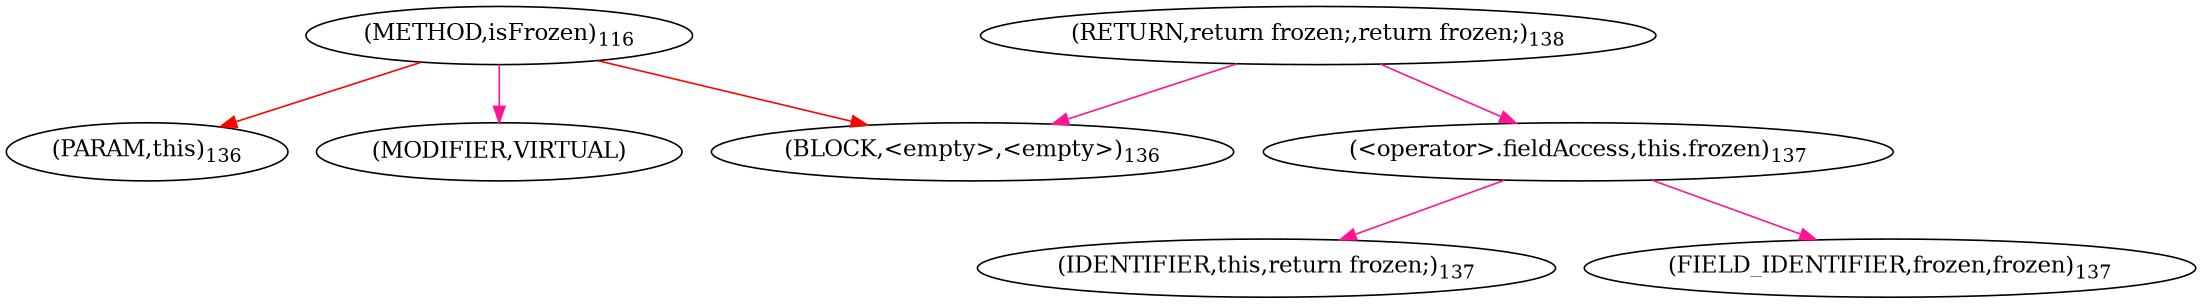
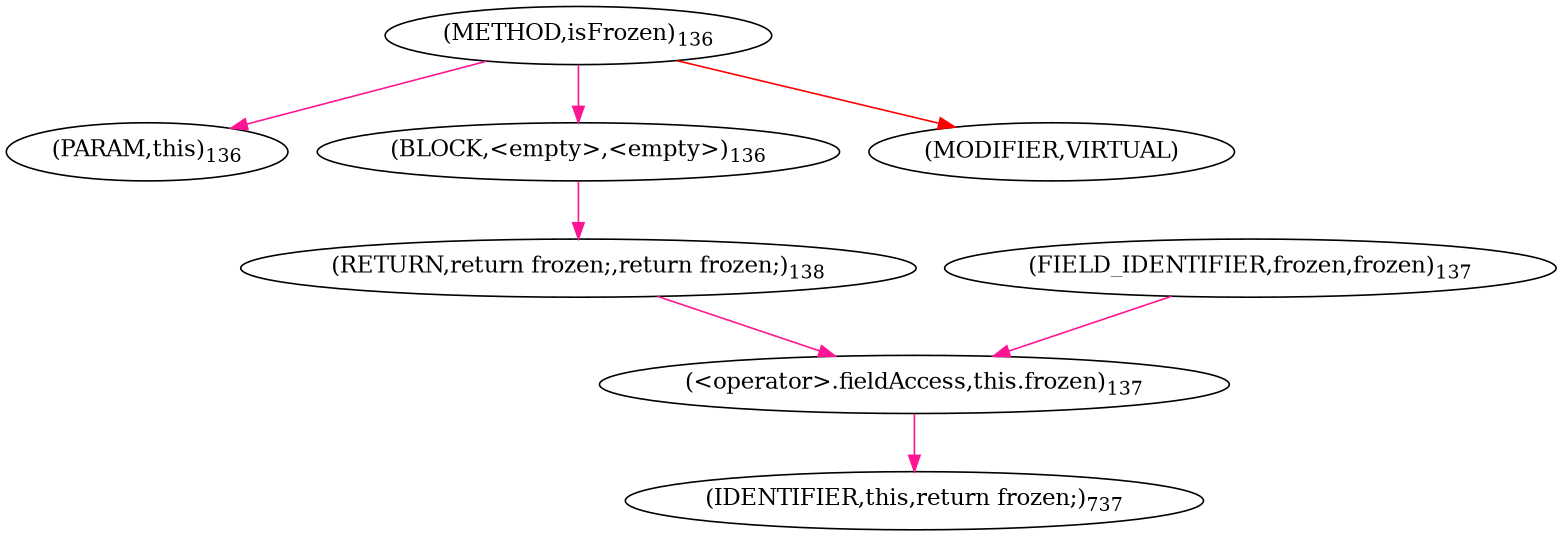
  digraph {
    edge [color=deeppink]
-   n1 [label=<(METHOD,isFrozen)<SUB>116</SUB>>]
+   n1 [label=<(METHOD,isFrozen)<SUB>136</SUB>>]
    n2 [label=<(PARAM,this)<SUB>136</SUB>>]
    n3 [label=<(BLOCK,&lt;empty&gt;,&lt;empty&gt;)<SUB>136</SUB>>]
    n4 [label=<(MODIFIER,VIRTUAL)>]
    n5 [label=<(RETURN,return frozen;,return frozen;)<SUB>138</SUB>>]
    n6 [label=<(&lt;operator&gt;.fieldAccess,this.frozen)<SUB>137</SUB>>]
-   n7 [label=<(IDENTIFIER,this,return frozen;)<SUB>137</SUB>>]
+   n7 [label=<(IDENTIFIER,this,return frozen;)<SUB>737</SUB>>]
    n8 [label=<(FIELD_IDENTIFIER,frozen,frozen)<SUB>137</SUB>>]
-   n1 -> n2 [color=red]
-   n1 -> n3 [color=red]
-   n1 -> n4
-   n5 -> n3
+   n1 -> n2
+   n1 -> n3
+   n1 -> n4 [color=red]
+   n3 -> n5
    n5 -> n6
    n6 -> n7
-   n6 -> n8
+   n8 -> n6
  }
